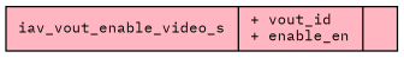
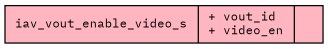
  digraph {
    rankdir=LR
    fontname="IBM Plex Mono"
-   n1 [color=black fillcolor=lightpink fontcolor=black fontname="IBM Plex Mono" fontsize=10 height=0.2 label="{iav_vout_enable_video_s\n|+ vout_id\l+ enable_en\l|}" shape=record style=filled width=0.4]
+   n1 [color=black fillcolor=lightpink fontcolor=black fontname="IBM Plex Mono" fontsize=10 height=0.2 label="{iav_vout_enable_video_s\n|+ vout_id\l+ video_en\l|}" shape=record style=filled width=0.4]
  }
